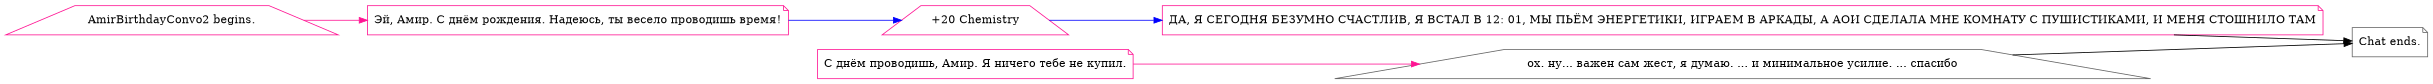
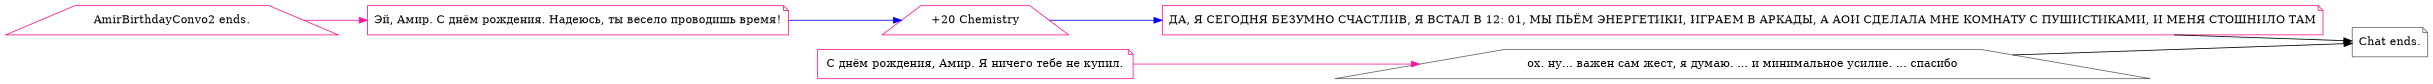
  digraph {
    rankdir=LR
    node [color=deeppink shape=note]
    edge [color=deeppink]
-   "AmirBirthdayConvo2 begins." [shape=trapezium]
+   "AmirBirthdayConvo2 begins." [shape=trapezium label="AmirBirthdayConvo2 ends."]
    n2 [label="Эй, Амир. С днём рождения. Надеюсь, ты весело проводишь время!"]
-   n3 [label="С днём проводишь, Амир. Я ничего тебе не купил."]
+   n3 [label="С днём рождения, Амир. Я ничего тебе не купил."]
    n4 [color=gray40 label="ох. ну... важен сам жест, я думаю. ... и минимальное усилие. ... спасибо" shape=trapezium]
    n5 [label="+20 Chemistry" shape=trapezium]
    "Chat ends." [color=gray40]
    n7 [label="ДА, Я СЕГОДНЯ БЕЗУМНО СЧАСТЛИВ, Я ВСТАЛ В 12: 01, МЫ ПЬЁМ ЭНЕРГЕТИКИ, ИГРАЕМ В АРКАДЫ, А АОИ СДЕЛАЛА МНЕ КОМНАТУ С ПУШИСТИКАМИ, И МЕНЯ СТОШНИЛО ТАМ"]
    "AmirBirthdayConvo2 begins." -> n2
    n2 -> n5 [color=blue]
    n3 -> n4
    n4 -> "Chat ends." [color=black]
    n5 -> n7 [color=blue]
    n7 -> "Chat ends." [color=black]
  }
